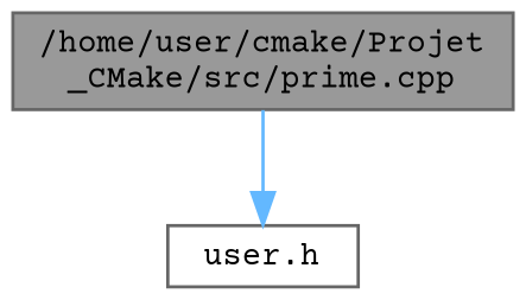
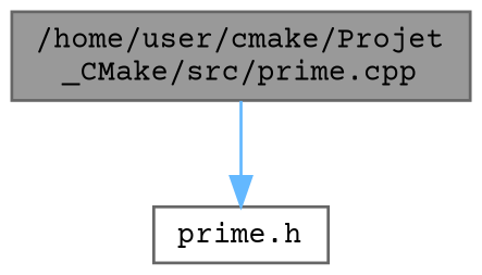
  digraph {
    fontname="Courier Prime"
    node [fontname="Courier Prime" fontsize=10 shape=box style=filled]
    n1 [color=gray40 fillcolor=grey60 fontcolor=black height=0.2 label="/home/user/cmake/Projet\l_CMake/src/prime.cpp" width=0.4]
-   n2 [color=grey40 fillcolor=white height=0.2 label="user.h" width=0.4]
+   n2 [color=grey40 fillcolor=white height=0.2 label="prime.h" width=0.4]
    n1 -> n2 [color=steelblue1 fontname="Courier Prime" fontsize=10 labelfontname=Helvetica labelfontsize=10 style=solid]
  }
